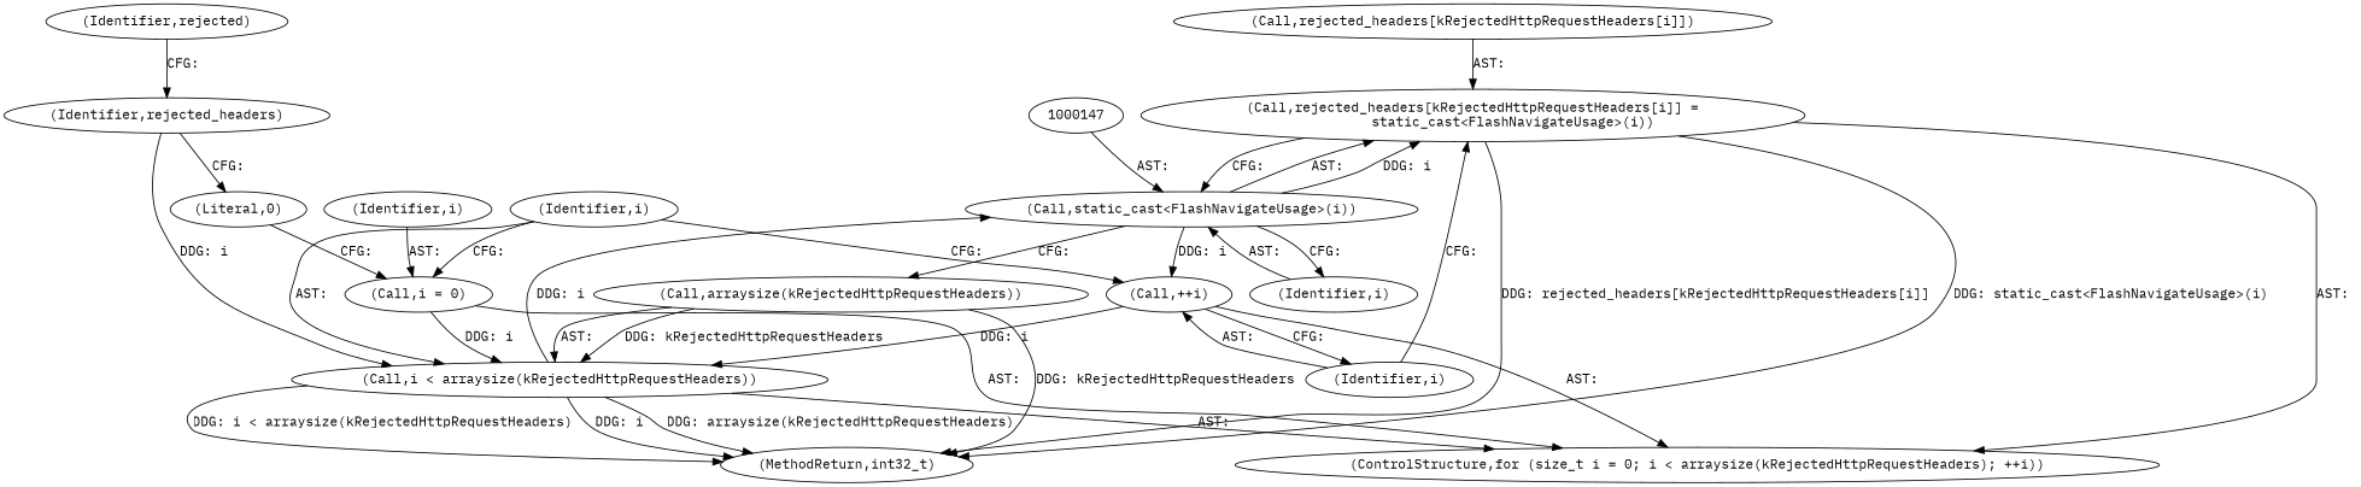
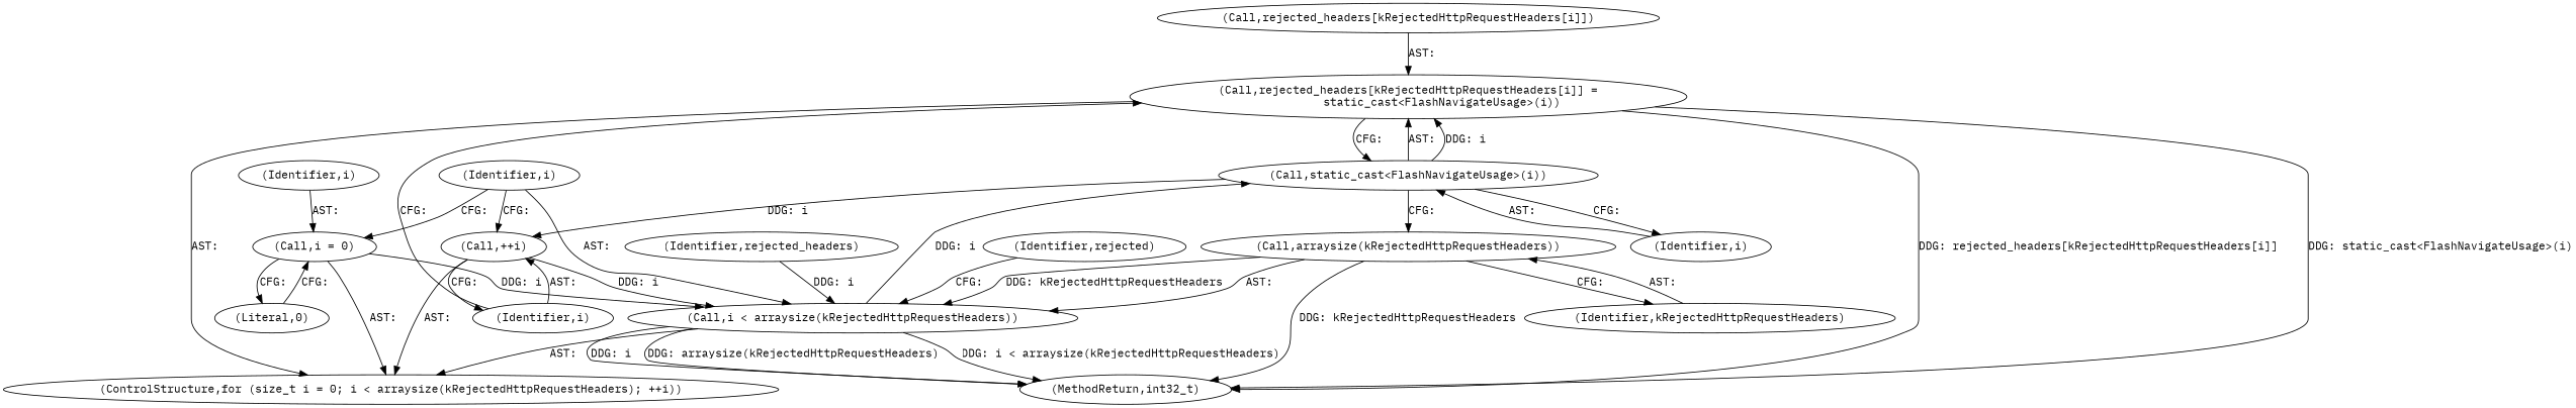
  digraph {
    fontname="IBM Plex Mono"
    node [fontname="IBM Plex Mono"]
    edge [fontname="IBM Plex Mono"]
    n1 [label="(Call,rejected_headers[kRejectedHttpRequestHeaders[i]] =\n          static_cast<FlashNavigateUsage>(i))"]
    n2 [label="(Call,static_cast<FlashNavigateUsage>(i))"]
    n3 [label="(ControlStructure,for (size_t i = 0; i < arraysize(kRejectedHttpRequestHeaders); ++i))"]
    n4 [label="(MethodReturn,int32_t)"]
    n5 [label="(Call,++i)"]
    n6 [label="(Identifier,i)"]
    n7 [label="(Call,arraysize(kRejectedHttpRequestHeaders))"]
    n8 [label="(Call,i < arraysize(kRejectedHttpRequestHeaders))"]
    n9 [label="(Identifier,i)"]
+   n10 [label="(Identifier,kRejectedHttpRequestHeaders)"]
    n11 [label="(Call,i = 0)"]
    n12 [label="(Literal,0)"]
    n13 [label="(Call,rejected_headers[kRejectedHttpRequestHeaders[i]])"]
    n14 [label="(Identifier,rejected)"]
    n15 [label="(Identifier,i)"]
    n16 [label="(Identifier,rejected_headers)"]
    n17 [label="(Identifier,i)"]
-   1000147
    n1 -> n2 [label="CFG: "]
    n1 -> n3 [label="AST: "]
    n1 -> n4 [label="DDG: rejected_headers[kRejectedHttpRequestHeaders[i]]"]
    n1 -> n4 [label="DDG: static_cast<FlashNavigateUsage>(i)"]
    n2 -> n1 [label="AST: "]
    n2 -> n1 [label="DDG: i"]
    n2 -> n5 [label="DDG: i"]
    n2 -> n6 [label="CFG: "]
    n2 -> n7 [label="CFG: "]
    n5 -> n3 [label="AST: "]
    n5 -> n8 [label="DDG: i"]
    n5 -> n9 [label="CFG: "]
    n6 -> n2 [label="AST: "]
    n7 -> n4 [label="DDG: kRejectedHttpRequestHeaders"]
    n7 -> n8 [label="AST: "]
    n7 -> n8 [label="DDG: kRejectedHttpRequestHeaders"]
+   n7 -> n10 [label="CFG: "]
    n8 -> n2 [label="DDG: i"]
    n8 -> n3 [label="AST: "]
    n8 -> n4 [label="DDG: i < arraysize(kRejectedHttpRequestHeaders)"]
    n8 -> n4 [label="DDG: i"]
    n8 -> n4 [label="DDG: arraysize(kRejectedHttpRequestHeaders)"]
    n9 -> n1 [label="CFG: "]
    n9 -> n5 [label="AST: "]
+   n10 -> n7 [label="AST: "]
    n11 -> n3 [label="AST: "]
    n11 -> n8 [label="DDG: i"]
-   n16 -> n12 [label="CFG: "]
+   n11 -> n12 [label="CFG: "]
    n12 -> n11 [label="CFG: "]
    n13 -> n1 [label="AST: "]
-   n14 -> n16 [label="CFG: "]
+   n14 -> n8 [label="CFG: "]
    n15 -> n5 [label="CFG: "]
    n15 -> n8 [label="AST: "]
    n15 -> n11 [label="CFG: "]
    n16 -> n8 [label="DDG: i"]
    n17 -> n11 [label="AST: "]
-   1000147 -> n2 [label="AST: "]
  }
